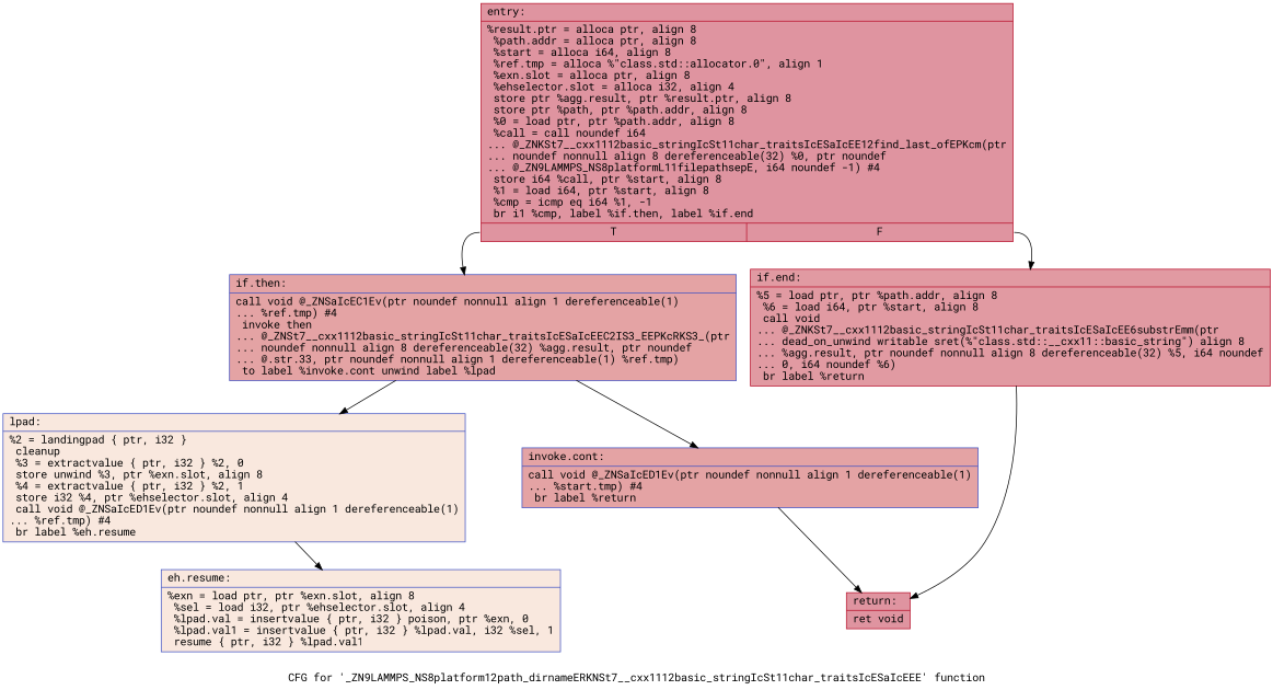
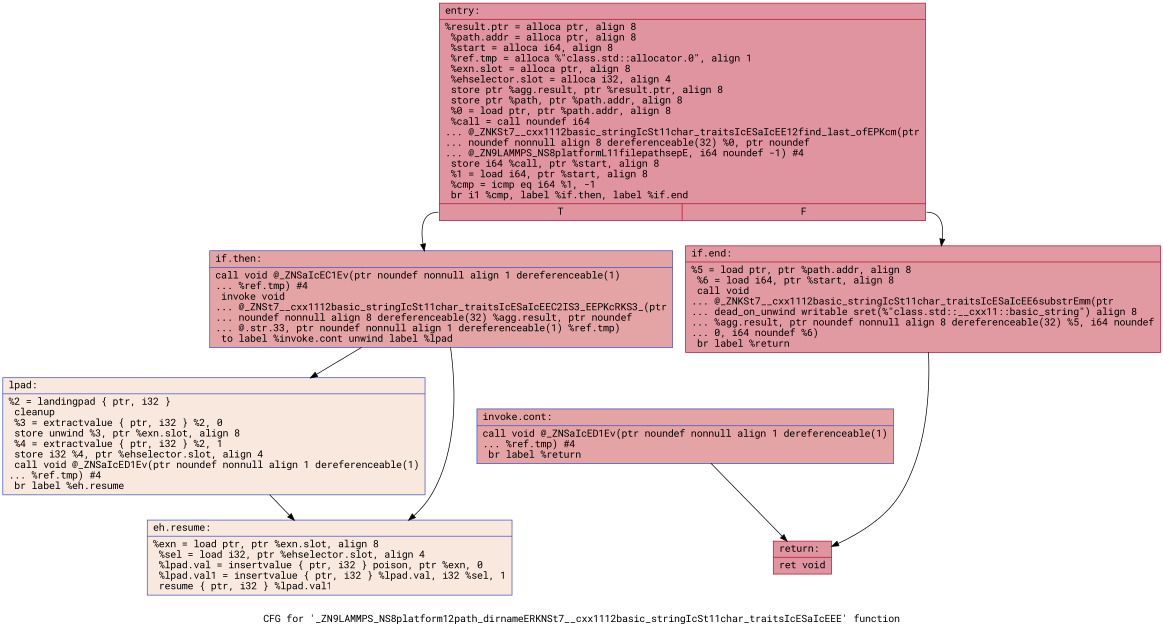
  digraph {
    fontname="Roboto Mono"
    label="CFG for '_ZN9LAMMPS_NS8platform12path_dirnameERKNSt7__cxx1112basic_stringIcSt11char_traitsIcESaIcEEE' function"
    node [color="#3d50c3ff" fillcolor="#b70d2870" fontname="Roboto Mono" shape=record style=filled]
    edge [fontname="Roboto Mono"]
    n1 [color="#b70d28ff" label="{entry:\l|  %result.ptr = alloca ptr, align 8\l  %path.addr = alloca ptr, align 8\l  %start = alloca i64, align 8\l  %ref.tmp = alloca %\"class.std::allocator.0\", align 1\l  %exn.slot = alloca ptr, align 8\l  %ehselector.slot = alloca i32, align 4\l  store ptr %agg.result, ptr %result.ptr, align 8\l  store ptr %path, ptr %path.addr, align 8\l  %0 = load ptr, ptr %path.addr, align 8\l  %call = call noundef i64\l... @_ZNKSt7__cxx1112basic_stringIcSt11char_traitsIcESaIcEE12find_last_ofEPKcm(ptr\l... noundef nonnull align 8 dereferenceable(32) %0, ptr noundef\l... @_ZN9LAMMPS_NS8platformL11filepathsepE, i64 noundef -1) #4\l  store i64 %call, ptr %start, align 8\l  %1 = load i64, ptr %start, align 8\l  %cmp = icmp eq i64 %1, -1\l  br i1 %cmp, label %if.then, label %if.end\l|{<s0>T|<s1>F}}"]
-   n2 [fillcolor="#c32e3170" label="{if.then:\l|  call void @_ZNSaIcEC1Ev(ptr noundef nonnull align 1 dereferenceable(1)\l... %ref.tmp) #4\l  invoke then\l... @_ZNSt7__cxx1112basic_stringIcSt11char_traitsIcESaIcEEC2IS3_EEPKcRKS3_(ptr\l... noundef nonnull align 8 dereferenceable(32) %agg.result, ptr noundef\l... @.str.33, ptr noundef nonnull align 1 dereferenceable(1) %ref.tmp)\l          to label %invoke.cont unwind label %lpad\l}"]
+   n2 [fillcolor="#c32e3170" label="{if.then:\l|  call void @_ZNSaIcEC1Ev(ptr noundef nonnull align 1 dereferenceable(1)\l... %ref.tmp) #4\l  invoke void\l... @_ZNSt7__cxx1112basic_stringIcSt11char_traitsIcESaIcEEC2IS3_EEPKcRKS3_(ptr\l... noundef nonnull align 8 dereferenceable(32) %agg.result, ptr noundef\l... @.str.33, ptr noundef nonnull align 1 dereferenceable(1) %ref.tmp)\l          to label %invoke.cont unwind label %lpad\l}"]
    n3 [color="#b70d28ff" fillcolor="#bb1b2c70" label="{if.end:\l|  %5 = load ptr, ptr %path.addr, align 8\l  %6 = load i64, ptr %start, align 8\l  call void\l... @_ZNKSt7__cxx1112basic_stringIcSt11char_traitsIcESaIcEE6substrEmm(ptr\l... dead_on_unwind writable sret(%\"class.std::__cxx11::basic_string\") align 8\l... %agg.result, ptr noundef nonnull align 8 dereferenceable(32) %5, i64 noundef\l... 0, i64 noundef %6)\l  br label %return\l}"]
-   n4 [fillcolor="#c32e3170" label="{invoke.cont:\l|  call void @_ZNSaIcED1Ev(ptr noundef nonnull align 1 dereferenceable(1)\l... %start.tmp) #4\l  br label %return\l}"]
+   n4 [fillcolor="#c32e3170" label="{invoke.cont:\l|  call void @_ZNSaIcED1Ev(ptr noundef nonnull align 1 dereferenceable(1)\l... %ref.tmp) #4\l  br label %return\l}"]
    n5 [fillcolor="#f2cab570" label="{lpad:\l|  %2 = landingpad \{ ptr, i32 \}\l          cleanup\l  %3 = extractvalue \{ ptr, i32 \} %2, 0\l  store unwind %3, ptr %exn.slot, align 8\l  %4 = extractvalue \{ ptr, i32 \} %2, 1\l  store i32 %4, ptr %ehselector.slot, align 4\l  call void @_ZNSaIcED1Ev(ptr noundef nonnull align 1 dereferenceable(1)\l... %ref.tmp) #4\l  br label %eh.resume\l}"]
    n6 [color="#b70d28ff" label="{return:\l|  ret void\l}"]
    n7 [fillcolor="#f2cab570" label="{eh.resume:\l|  %exn = load ptr, ptr %exn.slot, align 8\l  %sel = load i32, ptr %ehselector.slot, align 4\l  %lpad.val = insertvalue \{ ptr, i32 \} poison, ptr %exn, 0\l  %lpad.val1 = insertvalue \{ ptr, i32 \} %lpad.val, i32 %sel, 1\l  resume \{ ptr, i32 \} %lpad.val1\l}"]
    n1 -> n2 [tailport=s0]
    n1 -> n3 [tailport=s1]
-   n2 -> n4
+   n2 -> n7
    n2 -> n5
    n3 -> n6
    n4 -> n6
    n5 -> n7
  }
